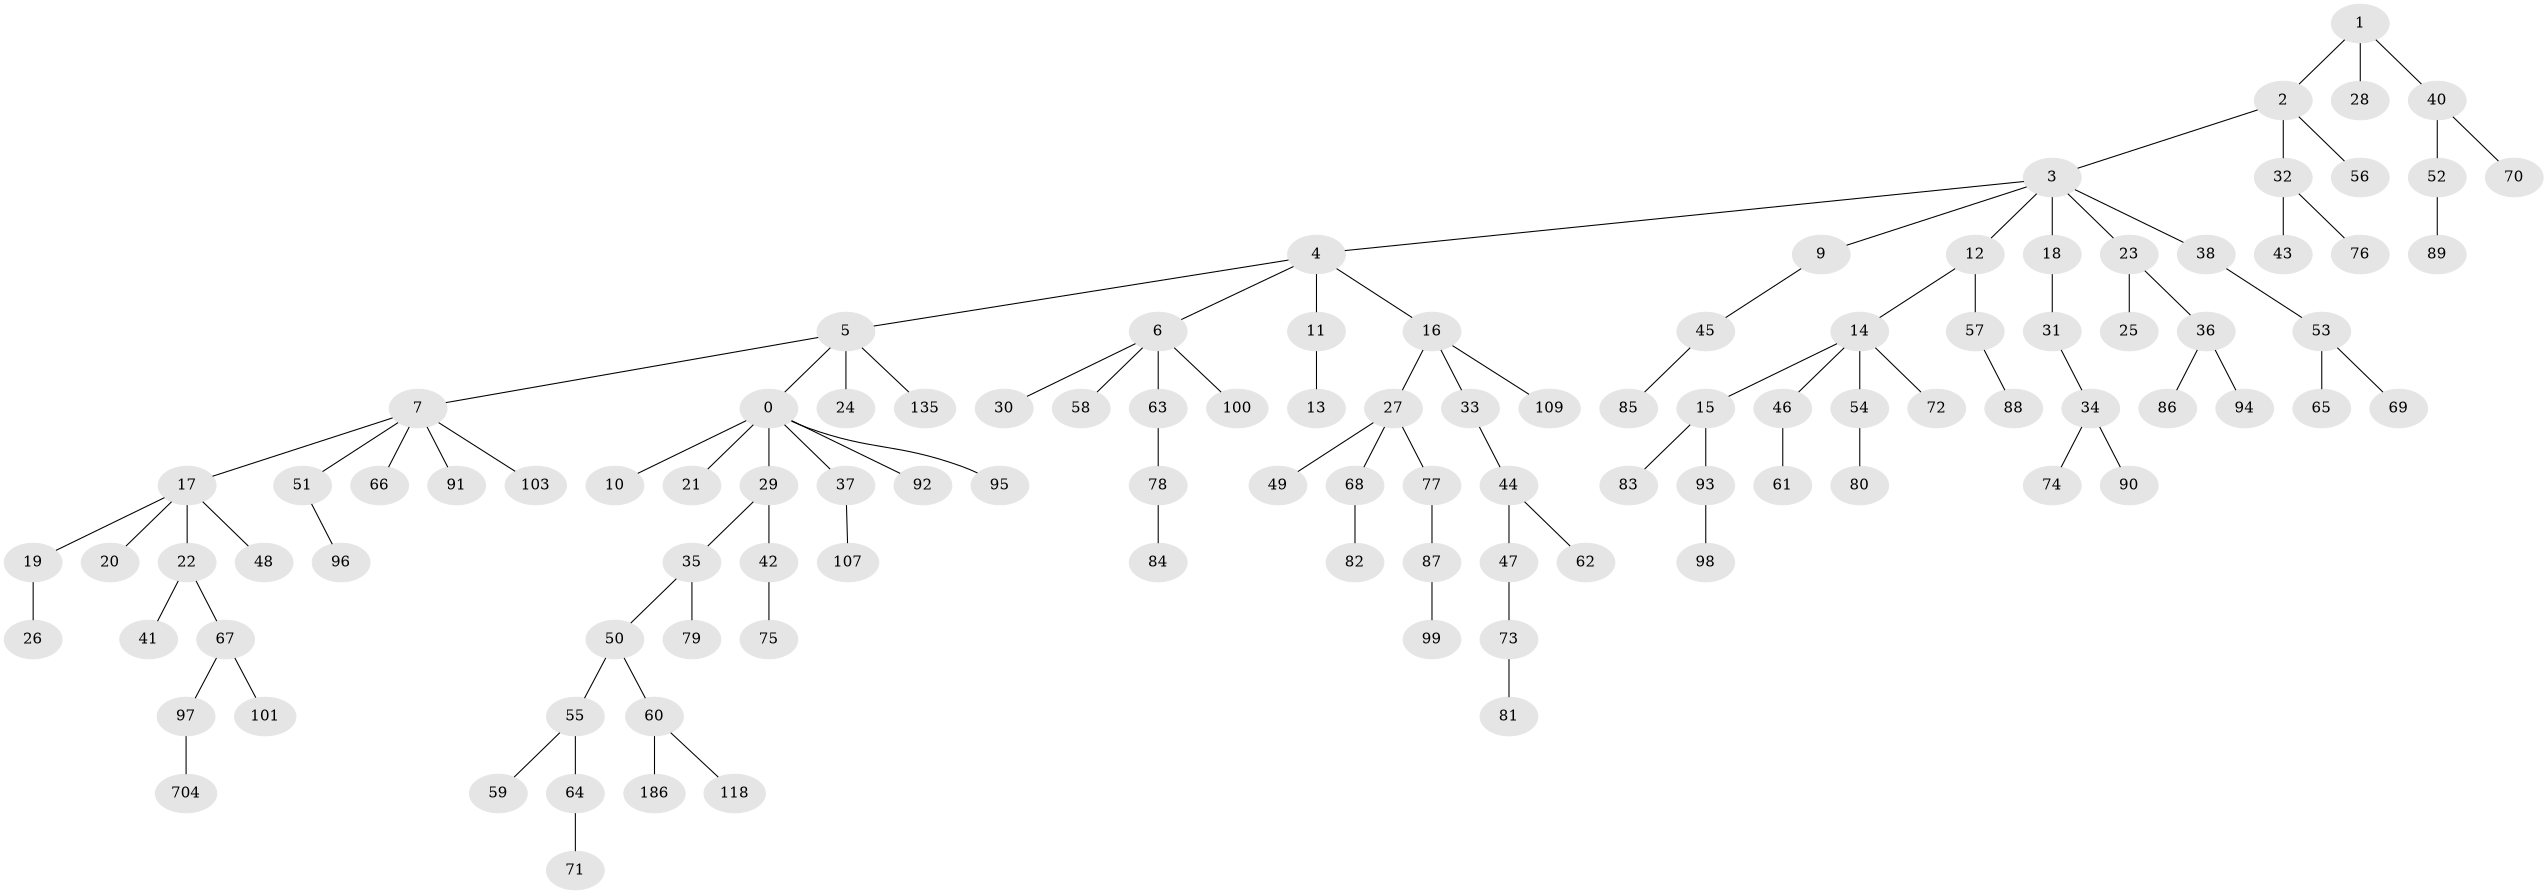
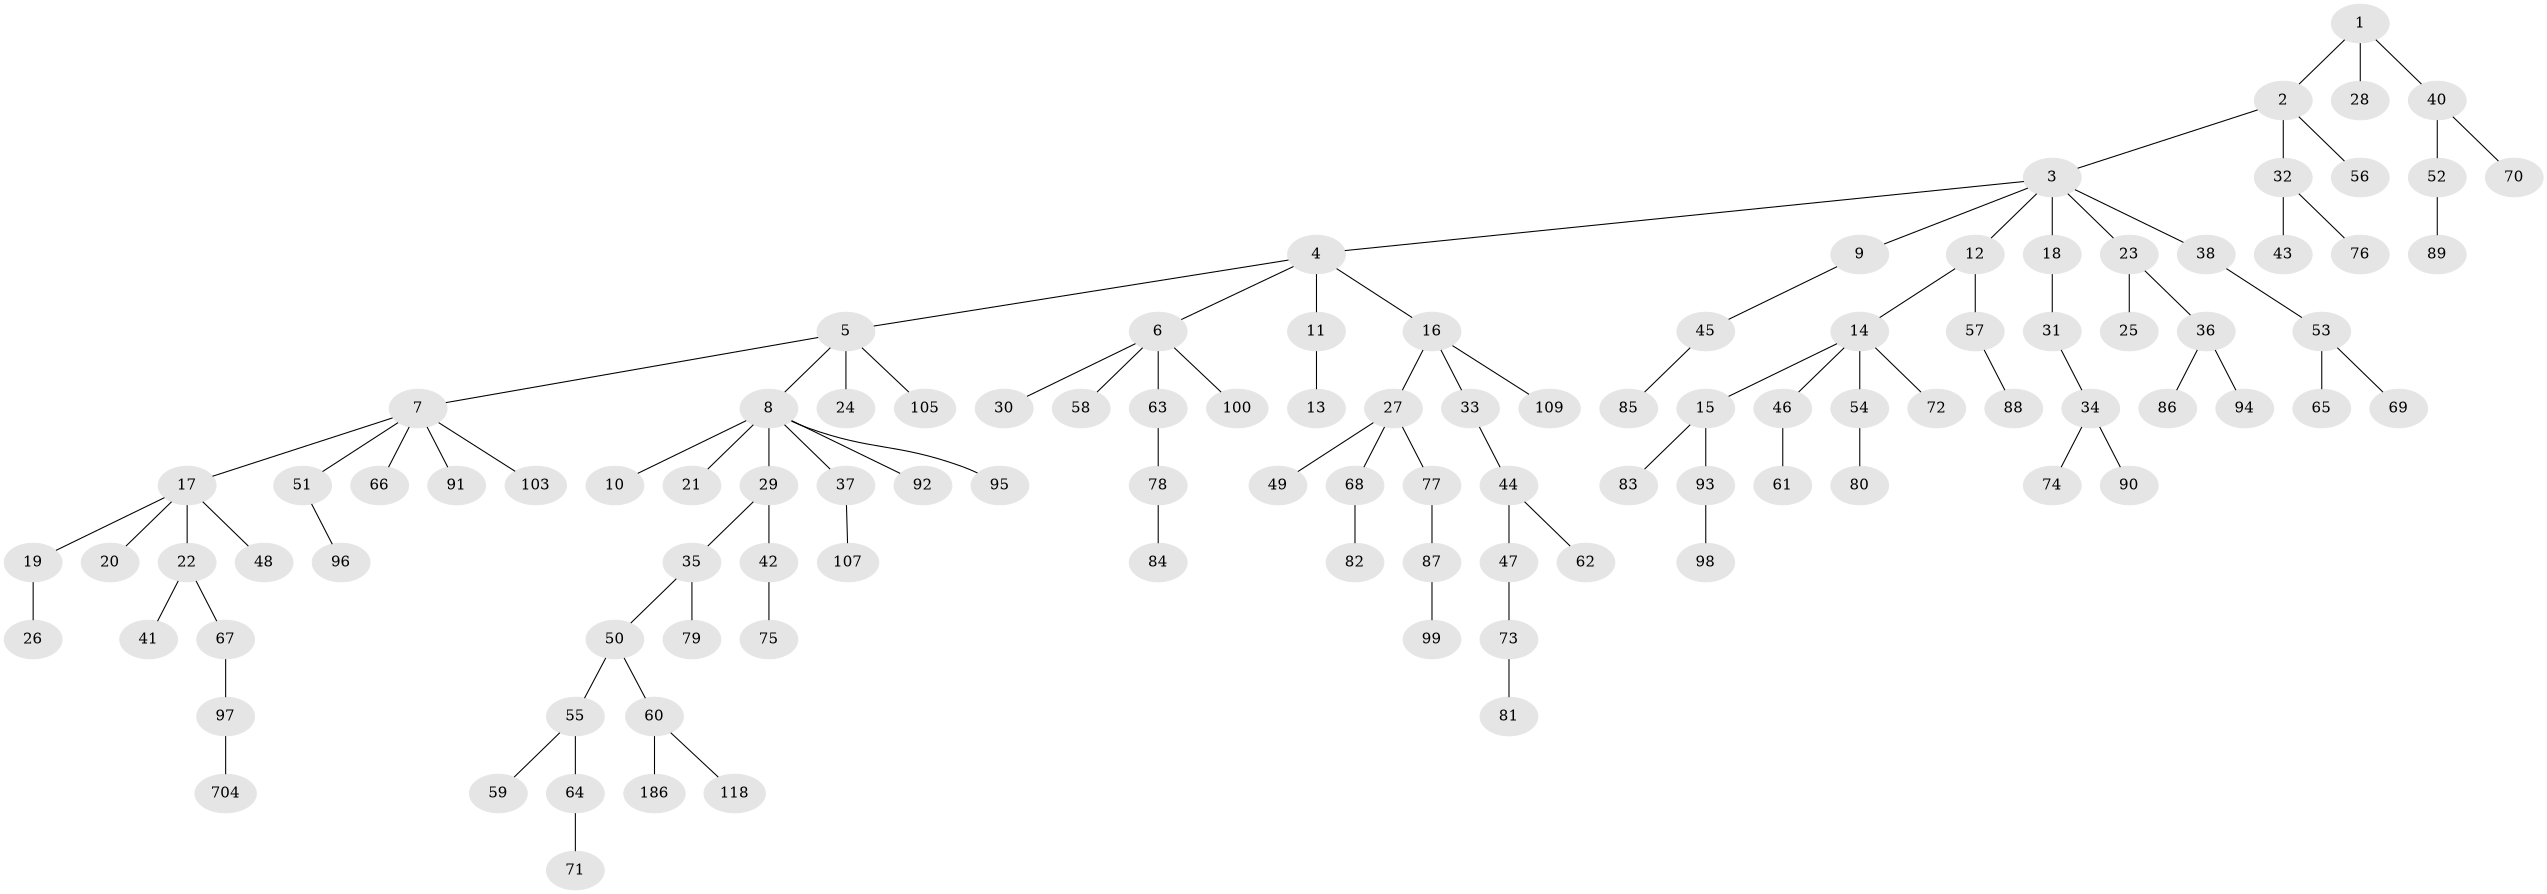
  graph {
    node [color=gray90 style=filled]
    1
    2
    28
    40
    3
    32
    56
    52
    70
    4
    9
    12
    18
    23
    38
    43
    76
    5
    6
    11
    16
    45
    14
    57
    31
    25
    36
    53
    7
-   8 [label=0]
+   8
    24
-   105 [label=135]
+   105
    30
    58
    63
    100
    13
    27
    33
    n40 [label=109]
    17
    51
    66
    91
    103
    10
    21
    29
    37
    92
    95
    78
    19
    20
    22
    48
    96
    35
    42
    107
    85
    15
    46
    54
    72
    88
    83
    93
    61
    80
    98
    49
    68
    77
    44
    26
    41
    67
    34
    97
-   101
    86
    94
    82
    87
    50
    79
    75
    74
    90
    47
    62
    55
    60
    65
    69
    89
    73
    81
    59
    64
    n102 [label=186]
    n103 [label=118]
    71
    84
    n106 [label=704]
    99
    1 -- 2
    1 -- 28
    1 -- 40
    2 -- 3
    2 -- 32
    2 -- 56
    40 -- 52
    40 -- 70
    3 -- 4
    3 -- 9
    3 -- 12
    3 -- 18
    3 -- 23
    3 -- 38
    32 -- 43
    32 -- 76
    52 -- 89
    4 -- 5
    4 -- 6
    4 -- 11
    4 -- 16
    9 -- 45
    12 -- 14
    12 -- 57
    18 -- 31
    23 -- 25
    23 -- 36
    38 -- 53
    5 -- 7
    5 -- 8
    5 -- 24
    5 -- 105
    6 -- 30
    6 -- 58
    6 -- 63
    6 -- 100
    11 -- 13
    16 -- 27
    16 -- 33
    16 -- n40
    45 -- 85
    14 -- 15
    14 -- 46
    14 -- 54
    14 -- 72
    57 -- 88
    31 -- 34
    36 -- 86
    36 -- 94
    53 -- 65
    53 -- 69
    7 -- 17
    7 -- 51
    7 -- 66
    7 -- 91
    7 -- 103
    8 -- 10
    8 -- 21
    8 -- 29
    8 -- 37
    8 -- 92
    8 -- 95
    63 -- 78
    27 -- 49
    27 -- 68
    27 -- 77
    33 -- 44
    17 -- 19
    17 -- 20
    17 -- 22
    17 -- 48
    51 -- 96
    29 -- 35
    29 -- 42
    37 -- 107
    78 -- 84
    19 -- 26
    22 -- 41
    22 -- 67
    35 -- 50
    35 -- 79
    42 -- 75
    15 -- 83
    15 -- 93
    46 -- 61
    54 -- 80
    93 -- 98
    68 -- 82
    77 -- 87
    44 -- 47
    44 -- 62
    67 -- 97
-   67 -- 101
    34 -- 74
    34 -- 90
    97 -- n106
    87 -- 99
    50 -- 55
    50 -- 60
    47 -- 73
    55 -- 59
    55 -- 64
    60 -- n102
    60 -- n103
    73 -- 81
    64 -- 71
  }
